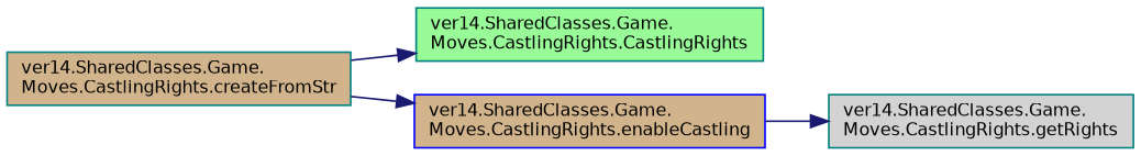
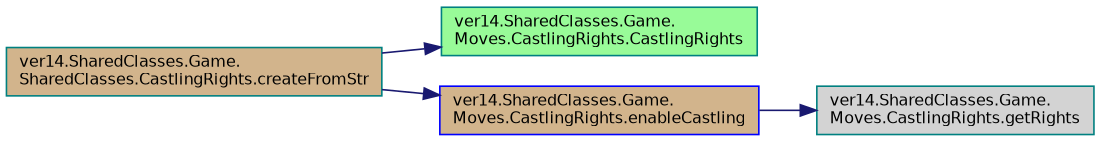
  digraph {
    rankdir=LR
    node [color=teal fillcolor=tan fontname=Helvetica fontsize=10 shape=record style=filled]
    edge [color=midnightblue fontname=Helvetica fontsize=10 labelfontname=Helvetica labelfontsize=10 style=solid]
-   n1 [fontcolor=black height=0.2 label="ver14.SharedClasses.Game.\lMoves.CastlingRights.createFromStr" width=0.4]
+   n1 [fontcolor=black height=0.2 label="ver14.SharedClasses.Game.\lSharedClasses.CastlingRights.createFromStr" width=0.4]
    n2 [fillcolor=palegreen height=0.2 label="ver14.SharedClasses.Game.\lMoves.CastlingRights.CastlingRights" width=0.4]
    n3 [color=blue height=0.2 label="ver14.SharedClasses.Game.\lMoves.CastlingRights.enableCastling" width=0.4]
    n4 [fillcolor=lightgrey height=0.2 label="ver14.SharedClasses.Game.\lMoves.CastlingRights.getRights" width=0.4]
    n1 -> n2
    n1 -> n3
    n3 -> n4
  }
